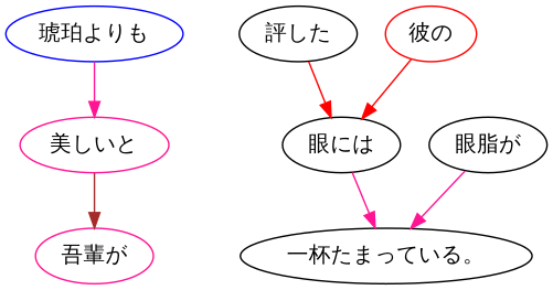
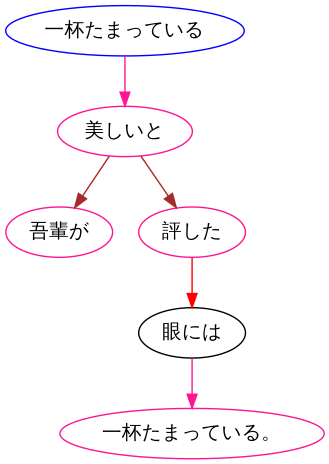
  digraph {
    fontname="Noto Serif"
    node [color=black fontname="Noto Serif"]
    edge [color=deeppink fontname="Noto Serif"]
    n1 [color=deeppink label="吾輩が"]
    n2 [color=deeppink label="美しいと"]
-   n3 [label="評した"]
-   n4 [color=blue label="琥珀よりも"]
+   n3 [color=deeppink label="評した"]
+   n4 [color=blue label="一杯たまっている"]
    n5 [label="眼には"]
-   n6 [label="一杯たまっている。"]
-   n7 [color=red label="彼の"]
-   n8 [label="眼脂が"]
+   n6 [color=deeppink label="一杯たまっている。"]
    n2 -> n1 [color=brown]
+   n2 -> n3 [color=brown]
    n3 -> n5 [color=red]
    n4 -> n2
    n5 -> n6
-   n7 -> n5 [color=red]
-   n8 -> n6
  }
